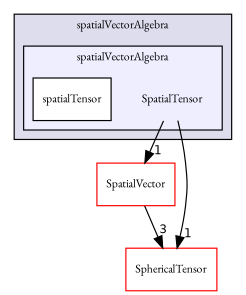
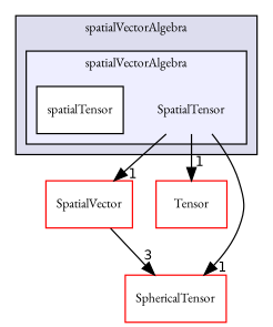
  digraph {
    compound=true
    fontname="EB Garamond"
    node [fontname="EB Garamond" fontsize=10 shape=box color=red]
    edge [fontname="EB Garamond" headlabel=1 labeldistance=1.5 labelfontname=Helvetica labelfontsize=10]
    n1 [label=SpatialTensor shape=plaintext color=""]
    n2 [color=black fillcolor=white label=spatialTensor style=filled]
    n3 [label=SpatialVector]
+   n4 [label=Tensor]
    n5 [label=SphericalTensor]
    subgraph cluster_1 {
      bgcolor="#ddddee"
      fontsize=10
      label=spatialVectorAlgebra
      pencolor=black
      subgraph cluster_2 {
        bgcolor="#eeeeff"
        fontsize=10
        label=spatialVectorAlgebra
        pencolor=black
        n1
        n2
      }
    }
    n1 -> n3
+   n1 -> n4
    n1 -> n5
    n3 -> n5 [headlabel=3]
  }
